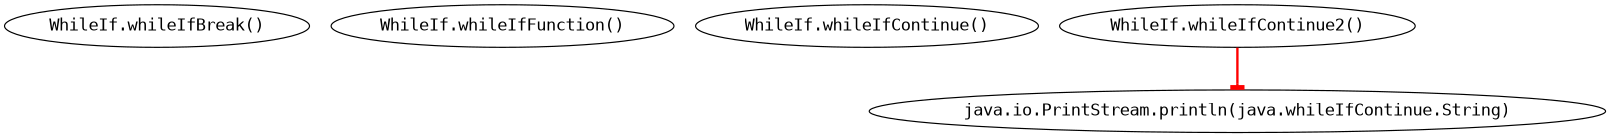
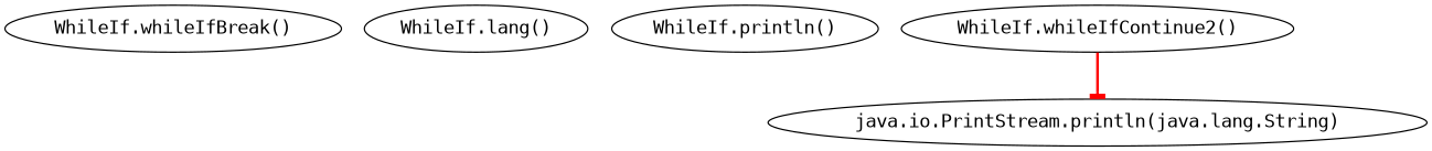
  digraph {
    fontname="DejaVu Sans Mono"
    node [fontname="DejaVu Sans Mono"]
    n1 [label="WhileIf.whileIfBreak()"]
-   n2 [label="WhileIf.whileIfFunction()"]
-   n3 [label="WhileIf.whileIfContinue()"]
+   n2 [label="WhileIf.lang()"]
+   n3 [label="WhileIf.println()"]
    n4 [label="WhileIf.whileIfContinue2()"]
-   n5 [label="java.io.PrintStream.println(java.whileIfContinue.String)"]
+   n5 [label="java.io.PrintStream.println(java.lang.String)"]
    n4 -> n5 [color=red style=bold arrowhead=tee fontname="DejaVu Sans Mono"]
  }
